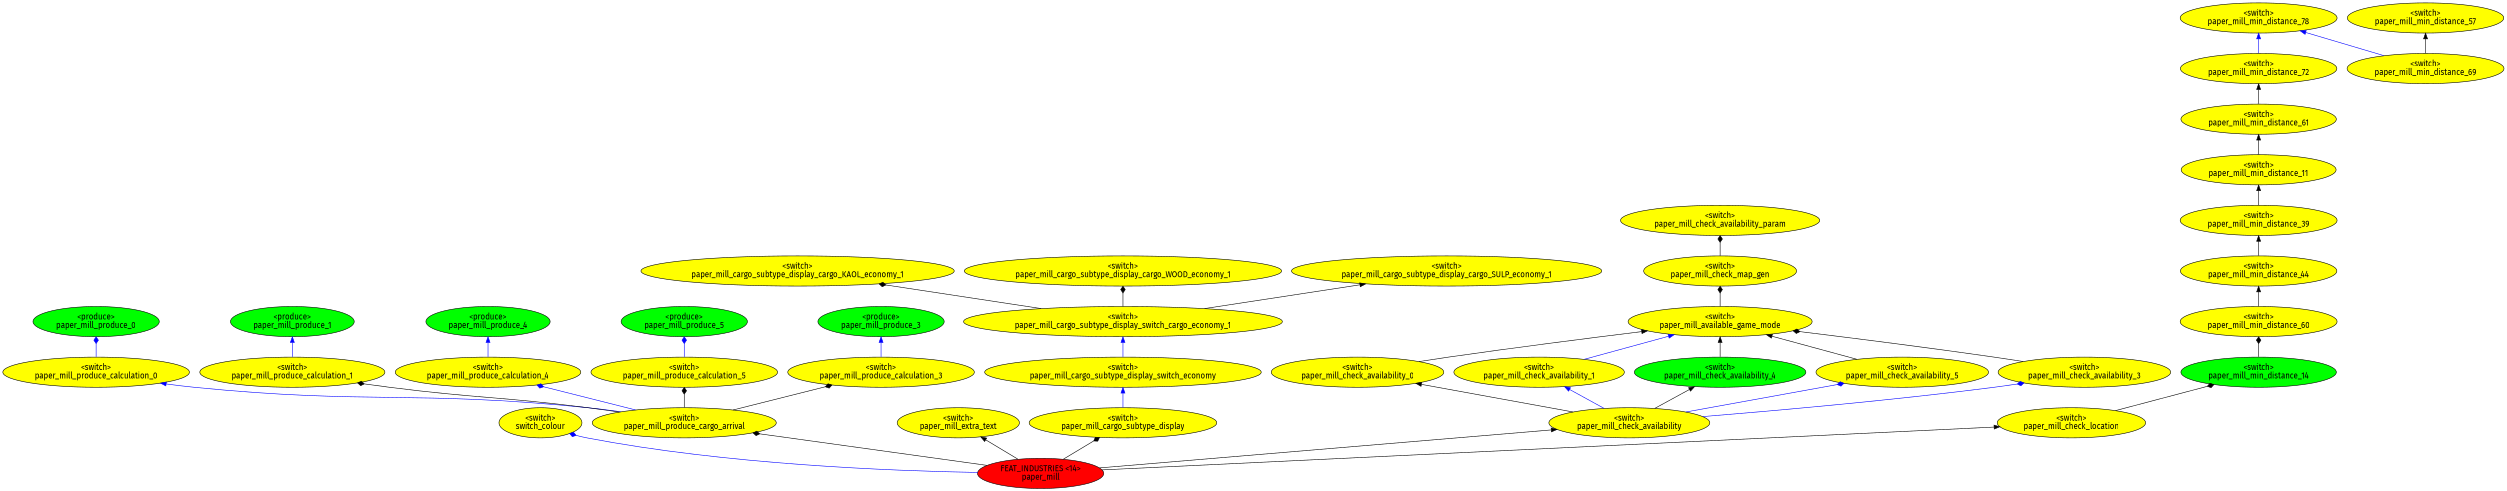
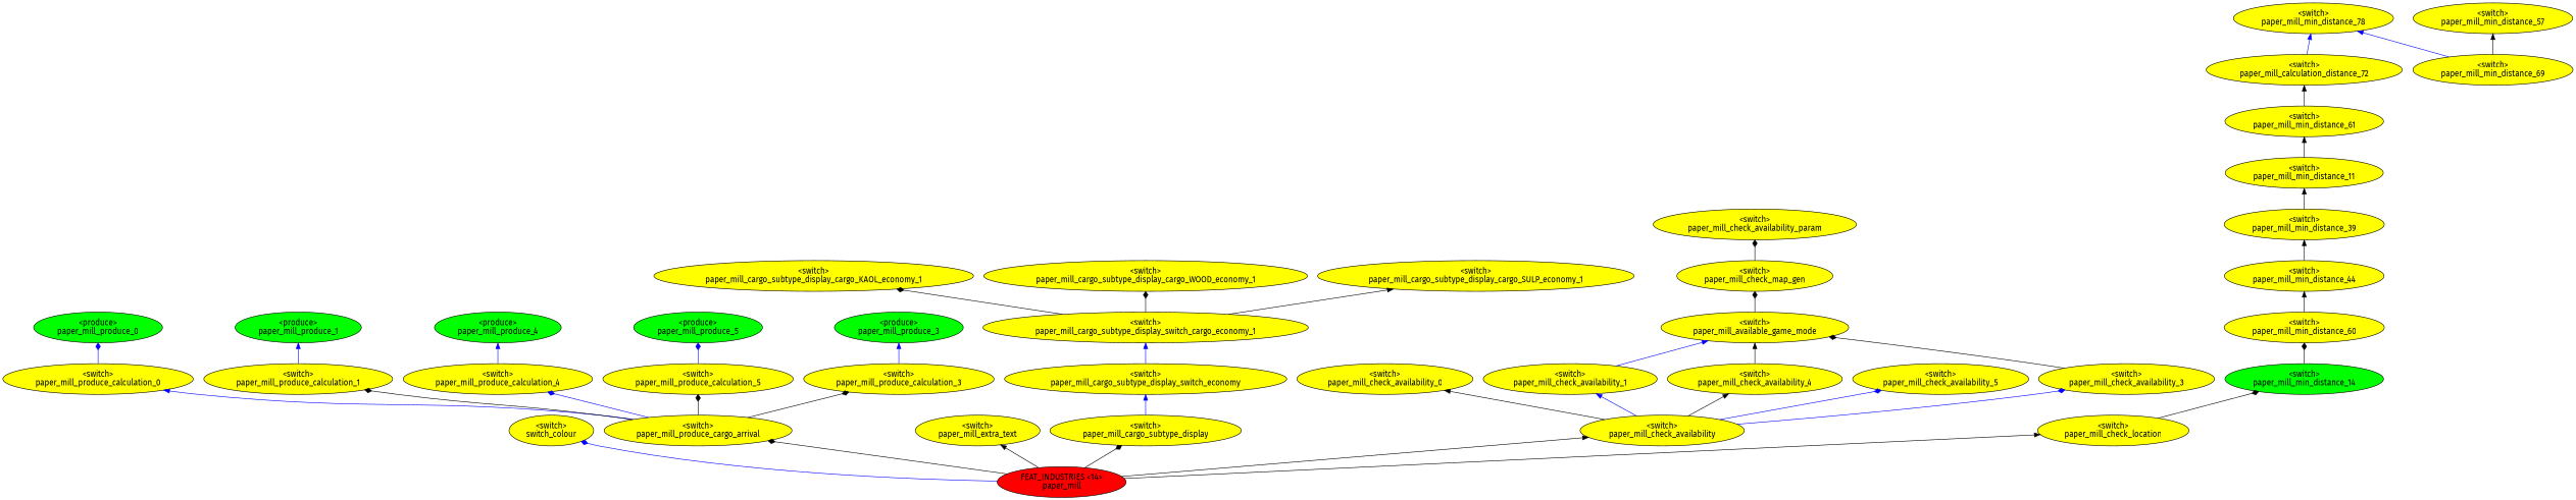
  digraph {
    fontname="Fira Sans"
    rankdir=BT
    node [fillcolor=yellow fontname="Fira Sans" style=filled]
    edge [arrowhead=normal color=black fontname="Fira Sans"]
    n1 [label="<switch>\nswitch_colour"]
    n2 [fillcolor=green label="<produce>\npaper_mill_produce_0"]
    n3 [label="<switch>\npaper_mill_produce_calculation_0"]
    n4 [fillcolor=green label="<produce>\npaper_mill_produce_1"]
    n5 [label="<switch>\npaper_mill_produce_calculation_1"]
    n6 [fillcolor=green label="<produce>\npaper_mill_produce_4"]
    n7 [label="<switch>\npaper_mill_produce_calculation_4"]
    n8 [fillcolor=green label="<produce>\npaper_mill_produce_5"]
    n9 [label="<switch>\npaper_mill_produce_calculation_5"]
    n10 [fillcolor=green label="<produce>\npaper_mill_produce_3"]
    n11 [label="<switch>\npaper_mill_produce_calculation_3"]
    n12 [label="<switch>\npaper_mill_produce_cargo_arrival"]
    n13 [label="<switch>\npaper_mill_extra_text"]
    n14 [label="<switch>\npaper_mill_cargo_subtype_display_cargo_KAOL_economy_1"]
    n15 [label="<switch>\npaper_mill_cargo_subtype_display_cargo_WOOD_economy_1"]
    n16 [label="<switch>\npaper_mill_cargo_subtype_display_cargo_SULP_economy_1"]
    n17 [label="<switch>\npaper_mill_cargo_subtype_display_switch_cargo_economy_1"]
    n18 [label="<switch>\npaper_mill_cargo_subtype_display_switch_economy"]
    n19 [label="<switch>\npaper_mill_cargo_subtype_display"]
    n20 [label="<switch>\npaper_mill_check_availability_param"]
    n21 [label="<switch>\npaper_mill_check_map_gen"]
    n22 [label="<switch>\npaper_mill_available_game_mode"]
    n23 [label="<switch>\npaper_mill_check_availability_0"]
    n24 [label="<switch>\npaper_mill_check_availability_1"]
-   n25 [fillcolor=green label="<switch>\npaper_mill_check_availability_4"]
+   n25 [label="<switch>\npaper_mill_check_availability_4"]
    n26 [label="<switch>\npaper_mill_check_availability_5"]
    n27 [label="<switch>\npaper_mill_check_availability_3"]
    n28 [label="<switch>\npaper_mill_check_availability"]
    n29 [label="<switch>\npaper_mill_min_distance_57"]
    n30 [label="<switch>\npaper_mill_min_distance_69"]
    n31 [label="<switch>\npaper_mill_min_distance_78"]
-   n32 [label="<switch>\npaper_mill_min_distance_72"]
+   n32 [label="<switch>\npaper_mill_calculation_distance_72"]
    n33 [label="<switch>\npaper_mill_min_distance_61"]
    n34 [label="<switch>\npaper_mill_min_distance_11"]
    n35 [label="<switch>\npaper_mill_min_distance_39"]
    n36 [label="<switch>\npaper_mill_min_distance_44"]
    n37 [label="<switch>\npaper_mill_min_distance_60"]
    n38 [fillcolor=green label="<switch>\npaper_mill_min_distance_14"]
    n39 [label="<switch>\npaper_mill_check_location"]
    n40 [fillcolor=red label="FEAT_INDUSTRIES <14>\npaper_mill"]
    n3 -> n2 [arrowhead=diamond color=blue]
    n5 -> n4 [color=blue]
    n7 -> n6 [color=blue]
    n9 -> n8 [arrowhead=diamond color=blue]
    n11 -> n10 [color=blue]
    n12 -> n3 [color=blue]
    n12 -> n5 [arrowhead=diamond]
    n12 -> n7 [arrowhead=diamond color=blue]
    n12 -> n9 [arrowhead=diamond]
    n12 -> n11 [arrowhead=diamond]
    n17 -> n14 [arrowhead=diamond]
    n17 -> n15 [arrowhead=diamond]
    n17 -> n16
    n18 -> n17 [color=blue]
    n19 -> n18 [color=blue]
    n21 -> n20 [arrowhead=diamond]
    n22 -> n21 [arrowhead=diamond]
-   n23 -> n22
    n24 -> n22 [color=blue]
    n25 -> n22
-   n26 -> n22
    n27 -> n22 [arrowhead=diamond]
    n28 -> n23
    n28 -> n24 [color=blue]
    n28 -> n25
    n28 -> n26 [arrowhead=diamond color=blue]
    n28 -> n27 [arrowhead=diamond color=blue]
    n30 -> n29
    n30 -> n31 [color=blue]
    n32 -> n31 [color=blue]
    n33 -> n32
    n34 -> n33
    n35 -> n34
    n36 -> n35
    n37 -> n36
    n38 -> n37 [arrowhead=diamond]
    n39 -> n38 [arrowhead=diamond]
    n40 -> n1 [arrowhead=diamond color=blue]
    n40 -> n12 [arrowhead=diamond]
    n40 -> n13
    n40 -> n19 [arrowhead=diamond]
    n40 -> n28
    n40 -> n39
  }
